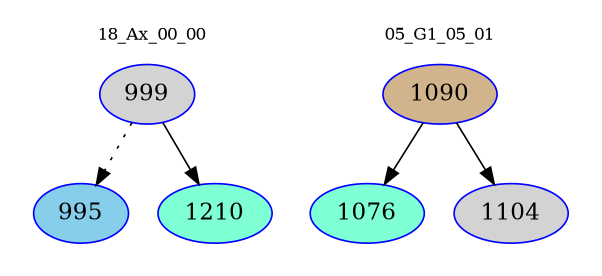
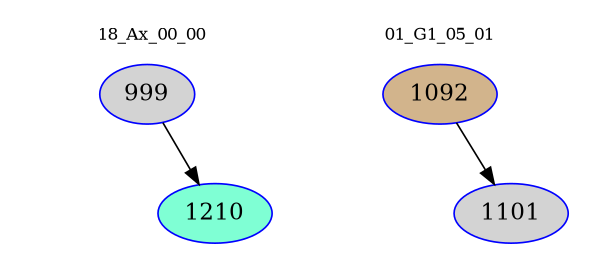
  digraph {
    node [color=blue fillcolor=lightgrey style=filled]
    edge [color=black style=solid]
    n1 [label=999]
-   n2 [fillcolor=skyblue label=995]
    n3 [fillcolor=aquamarine label=1210]
-   n4 [fillcolor=tan label=1090]
-   n5 [fillcolor=aquamarine label=1076]
-   n6 [label=1104]
+   n4 [fillcolor=tan label=1092]
+   n6 [label=1101]
    subgraph cluster_1 {
      color=white
      fontsize=10
      label="18_Ax_00_00"
      n1
-     n2
      n3
    }
    subgraph cluster_2 {
      color=white
      fontsize=10
-     label="05_G1_05_01"
+     label="01_G1_05_01"
      n4
-     n5
      n6
    }
-   n1 -> n2 [style=dotted]
    n1 -> n3
-   n4 -> n5
    n4 -> n6
  }
